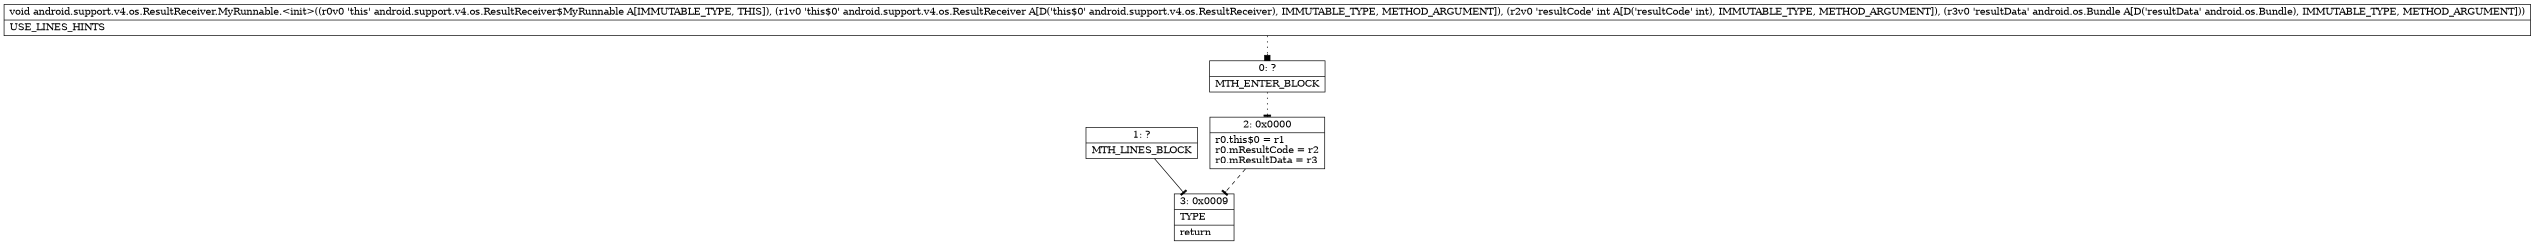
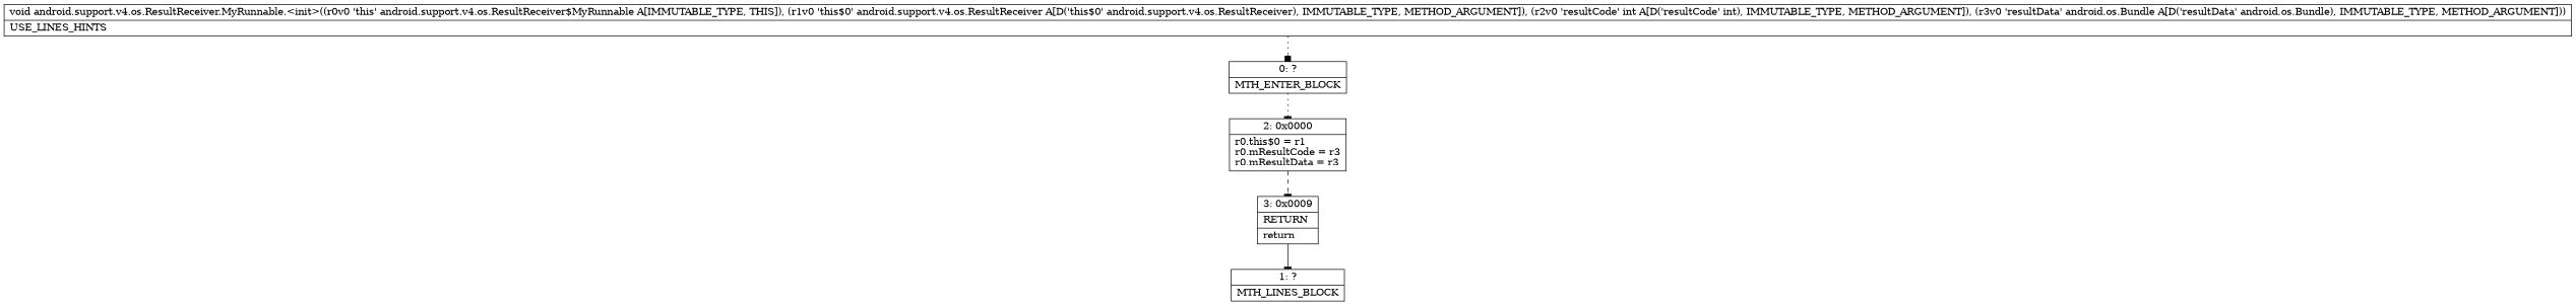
  digraph {
    node [shape=record]
    edge [arrowhead=tee style=dotted]
    n1 [label="{0\:\ ?|MTH_ENTER_BLOCK\l}"]
-   n2 [label="{2\:\ 0x0000|r0.this$0 = r1\lr0.mResultCode = r2\lr0.mResultData = r3\l}"]
-   n3 [label="{3\:\ 0x0009|TYPE\l|return\l}"]
+   n2 [label="{2\:\ 0x0000|r0.this$0 = r1\lr0.mResultCode = r3\lr0.mResultData = r3\l}"]
+   n3 [label="{3\:\ 0x0009|RETURN\l|return\l}"]
    n4 [label="{1\:\ ?|MTH_LINES_BLOCK\l}"]
    n5 [label="{void android.support.v4.os.ResultReceiver.MyRunnable.\<init\>((r0v0 'this' android.support.v4.os.ResultReceiver$MyRunnable A[IMMUTABLE_TYPE, THIS]), (r1v0 'this$0' android.support.v4.os.ResultReceiver A[D('this$0' android.support.v4.os.ResultReceiver), IMMUTABLE_TYPE, METHOD_ARGUMENT]), (r2v0 'resultCode' int A[D('resultCode' int), IMMUTABLE_TYPE, METHOD_ARGUMENT]), (r3v0 'resultData' android.os.Bundle A[D('resultData' android.os.Bundle), IMMUTABLE_TYPE, METHOD_ARGUMENT]))  | USE_LINES_HINTS\l}"]
    n1 -> n2
    n2 -> n3 [style=dashed]
-   n4 -> n3 [style=solid]
+   n3 -> n4 [style=solid]
    n5 -> n1 [arrowhead=box]
  }
